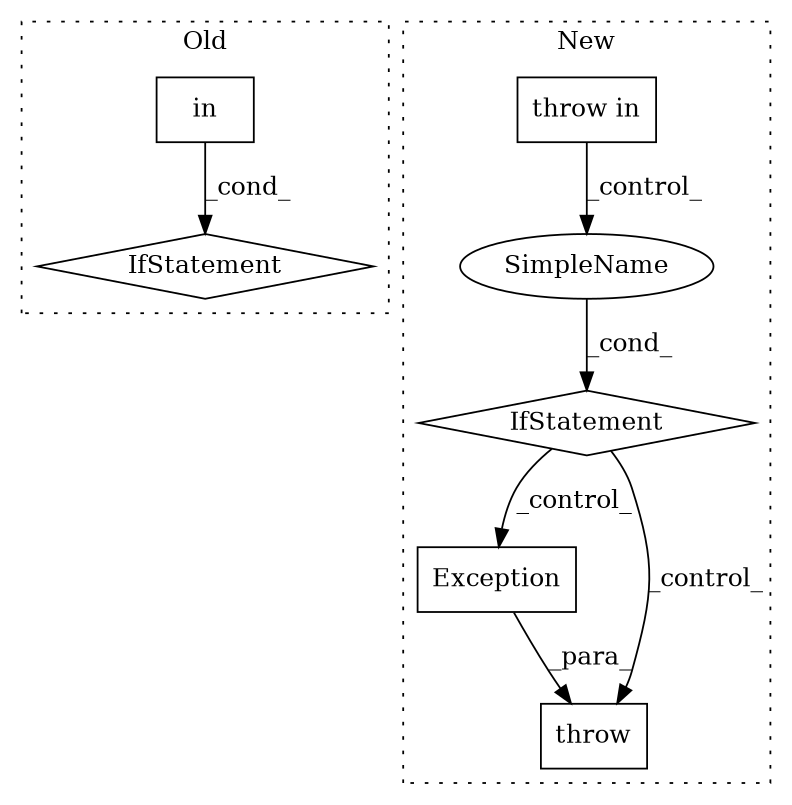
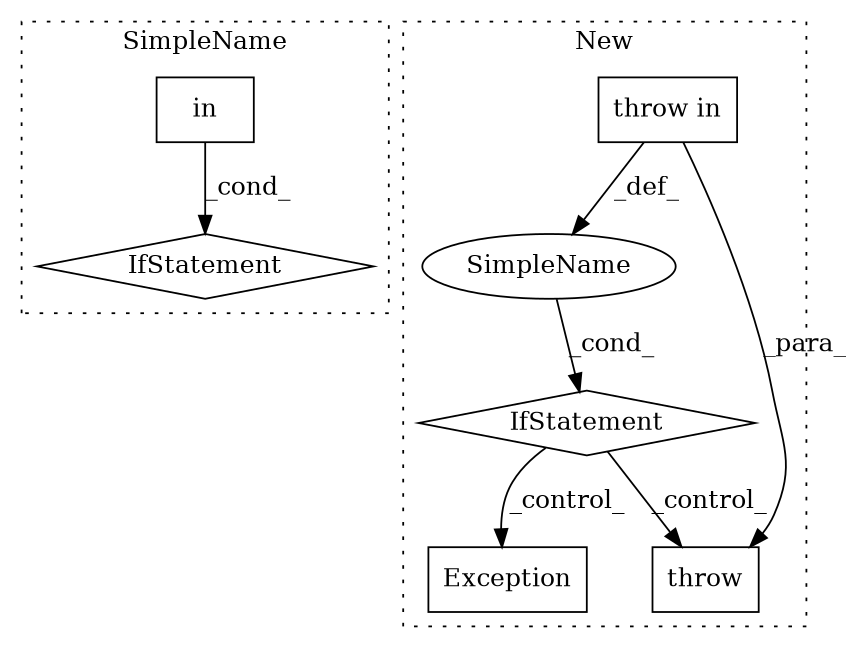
  digraph {
    node [a=25 shape=box]
    n1 [a=105 l=70 label=in s=3026]
    n2 [l="8,2" label=IfStatement s="3018,3096" shape=diamond]
    n3 [a=32 l="10,1" label=Exception s="2458,2561"]
    n4 [l="4,2" label=IfStatement s="2351,2442" shape=diamond]
    n5 [a=42 label=SimpleName shape=ellipse]
    n6 [a=53 l=6 label=throw s=2452]
    n7 [a=108 l=53 label="throw in" s=2388]
    subgraph cluster_1 {
-     label=Old
+     label=SimpleName
      style=dotted
      n1
      n2
    }
    subgraph cluster_2 {
      label=New
      style=dotted
      n3
      n4
      n5
      n6
      n7
    }
    n1 -> n2 [label=_cond_]
-   n3 -> n6 [label=_para_]
+   n7 -> n6 [label=_para_]
    n4 -> n3 [label=_control_]
    n4 -> n6 [label=_control_]
    n5 -> n4 [label=_cond_]
-   n7 -> n5 [label=_control_]
+   n7 -> n5 [label=_def_]
  }
